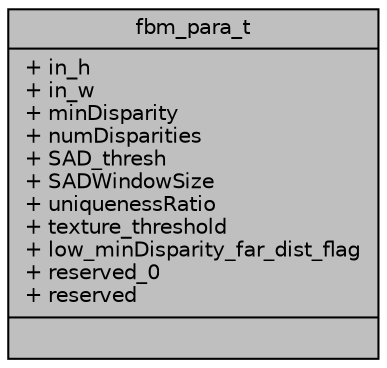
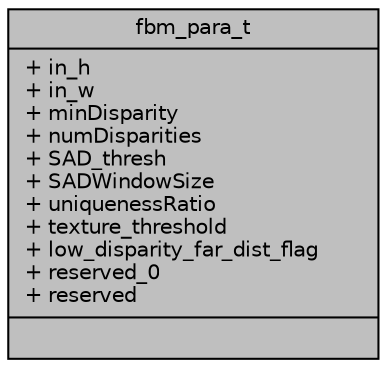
  digraph {
-   n1 [color=black fillcolor=grey75 fontcolor=black fontname=Helvetica fontsize=10 height=0.2 label="{fbm_para_t\n|+ in_h\l+ in_w\l+ minDisparity\l+ numDisparities\l+ SAD_thresh\l+ SADWindowSize\l+ uniquenessRatio\l+ texture_threshold\l+ low_minDisparity_far_dist_flag\l+ reserved_0\l+ reserved\l|}" shape=record style=filled width=0.4]
+   n1 [color=black fillcolor=grey75 fontcolor=black fontname=Helvetica fontsize=10 height=0.2 label="{fbm_para_t\n|+ in_h\l+ in_w\l+ minDisparity\l+ numDisparities\l+ SAD_thresh\l+ SADWindowSize\l+ uniquenessRatio\l+ texture_threshold\l+ low_disparity_far_dist_flag\l+ reserved_0\l+ reserved\l|}" shape=record style=filled width=0.4]
  }
